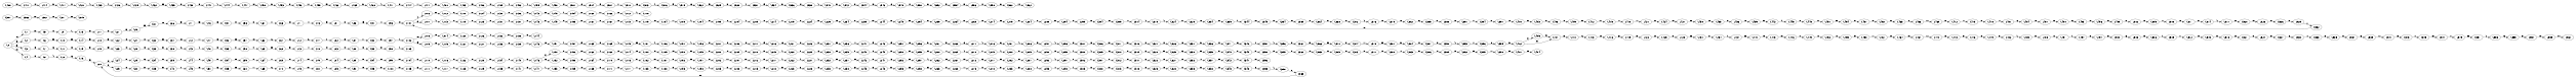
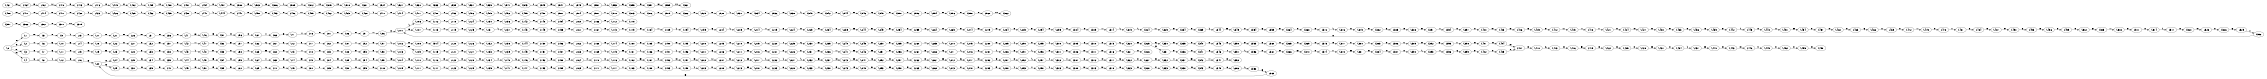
  strict digraph {
    rankdir=LR
    S0
    S1
    S2
    S3
    S4
    S5
    S6
    S7
    S8
    S9
    S10
    S11
    S12
    S13
    S14
    S15
    S16
    S17
    S18
    S19
    S20
    S21
    S22
    S23
    S24
    S25
    S26
    S27
    S28
    S29
    S30
    S31
    S32
    S33
    S34
    S35
    S36
    S37
    S38
    S39
    S40
    S41
    S42
    S43
    S44
    S45
    S46
    S47
    S48
    S49
    S50
    S51
    S52
    S53
    S54
    S55
    S56
    S57
    S58
    S59
    S60
    S61
    S62
    S63
    S64
    S65
    S66
    S67
    S68
    S69
    S70
    S71
    S72
    S73
    S74
    S75
    S76
    S77
    S78
    S79
    S80
    S81
    S82
    S83
    S84
    S85
    S86
    S87
    S88
    S89
    S90
    S91
    S92
    S93
    S94
    S95
    S96
    S97
    S98
    S99
    S100
    S101
    S102
    S103
    S104
    S105
    S106
    S107
    S108
    S109
    S110
    S111
    S112
    S113
    n115 [label=S914]
    S115
    S116
    S117
    S118
    S119
    S120
    S121
    S122
    S123
    S124
    S125
    S126
    S127
    S128
    S129
    S130
    S131
    S132
    S133
    S134
    S135
    S136
    S137
    S138
    S139
    S140
    S141
    S142
    S143
    S144
    S145
    S146
    S147
    S148
    S149
    S150
    S151
    S152
    S153
    S154
    S155
    S156
    S157
    S158
    S159
    S160
    S161
    S162
    S163
    S164
    S165
    S166
    S167
    S168
    S169
    S170
    S171
    S172
    S173
    S174
    S175
    S176
    S177
    S178
    S179
    S180
    S181
    S182
    S183
    S184
    S185
    S186
    S187
    S188
    S189
    S190
    S191
    S192
    S193
    S194
    S195
    S196
    S197
    S198
    S199
    S200
    S201
    S202
    S203
    S204
    S205
    S206
    S207
    S208
    S209
    S210
    S211
    S212
    S213
    S214
    S215
    S216
    S217
    S218
    S219
    S220
    S221
    S222
    S223
    S224
    S225
    S226
    S227
    S228
    S229
    S230
    S231
    S232
    S233
    S234
    S235
    S236
    S237
    S238
    S239
    S240
    S241
    S242
    S243
    S244
    S245
    S246
    S247
    S248
    S249
    S250
    S251
    S252
    S253
    S254
    S255
    S256
    S257
    S258
    S259
    S260
    S261
    S262
    S263
    S264
    S265
    S266
    S267
    S268
    S269
    S270
    S271
    S272
    S273
    S274
    S275
    S276
    S277
    S278
    S279
    S280
    S281
    S282
    S283
    S284
    S285
    S286
    S287
    S288
    S289
    S290
    S291
    S292
    S293
    S294
    S295
    S296
    S297
    S298
    S299
    S300
    S301
    S302
    S303
    S304
    S305
    S306
    S307
    S308
    S309
    S310
    S311
    S312
    S313
    S314
    S315
    S316
    S317
    S318
    S319
    S320
    S321
    S322
    S323
    S324
    S325
    S326
    n328 [label=S627]
    S328
    S329
    S330
    S331
    S332
    S333
    S334
    S335
    S336
    S337
    S338
    S339
    S340
    S341
    S342
    S343
    S344
    S345
    S346
    S347
    S348
    S349
    S350
    S351
    S352
    S353
    S354
    S355
    S356
    S358
    S359
    S360
    S361
    S357
    S362
    S363
    S364
    S365
    S366
    S367
    S368
    S369
    S370
    S371
    S372
    S373
    S374
    S375
    S376
    S377
    S378
    S379
    S380
    S381
    S382
    S383
    S384
    S385
    S386
    S387
    S388
    S389
    S390
    S391
    S392
    S393
    S394
    S395
    S396
    S397
    S398
    S399
    S400
    S401
    S402
    S403
    S404
    S405
    S406
    S407
    S409
    S410
    S408
    S411
    S412
    S413
    S414
    S415
    S416
    S417
    S418
    S419
    S420
    S421
    S422
    S423
    S424
    S425
    S426
    S427
    S428
    S429
    S430
    S431
    S432
    S433
    S434
    S435
    S436
    S437
    S438
    S439
    S440
    S441
    S442
    S443
    S444
    S445
    S446
    S447
    S448
    S449
    S450
    S451
    S452
    S453
    S454
    S455
    S456
    S457
    S458
    S459
    S460
    S461
    S462
    S463
    S464
    S465
    S466
    S467
    S468
    S469
    S470
    S471
    S472
    S473
    S474
    S475
    S476
    S477
    S478
    S479
    S480
    S481
    S482
    S483
    S484
    S485
    S486
    S487
    S488
    S489
    S490
    S491
    S492
    S493
    S494
    S495
    S496
    S497
    S498
    S499
    S500
    S501
    S502
    S503
    S504
    S505
    S506
    S507
    S508
    S509
    S510
    S511
    S512
    S513
    S514
    S515
    S516
    S517
    S518
    S519
    S520
    S521
    S522
    S523
    S524
    S525
    S526
    S527
    S528
    S529
    S530
    S531
    S532
    S533
    S534
    S535
    S536
    S537
    S538
    S539
    S540
    S541
    S542
    S543
    S544
    S545
    S546
    S547
    S548
    S549
    S550
    S551
    S552
    S553
    S554
    S555
    S556
    S557
    S558
    S559
    S560
    S561
    S562
    S0 -> S1 [label=A]
    S0 -> S2 [label=Q]
    S0 -> S3 [label=E]
    S0 -> S4 [label=K]
    S1 -> S5 [label=N]
    S2 -> S6 [label=Y]
    S3 -> S7 [label=P]
    S4 -> S8 [label=C]
    S5 -> S9 [label=L]
    S6 -> S10 [label=E]
    S7 -> S11 [label=G]
    S8 -> S12 [label=S]
    S9 -> S13 [label=S]
    S10 -> S14 [label=E]
    S11 -> S15 [label=Q]
    S12 -> S16 [label=G]
    S13 -> S17 [label=P]
    S14 -> S18 [label=E]
    S15 -> S19 [label=R]
    S16 -> S20 [label=E]
    S17 -> S21 [label=Q]
    S18 -> S22 [label=E]
    S19 -> S23 [label=H]
    S20 -> S24 [label=T]
    S20 -> S25 [label=G]
    S21 -> S26 [label=R]
    S22 -> S27 [label=T]
    S23 -> S28 [label=A]
    S24 -> S29 [label=Q]
    S25 -> S30 [label=L]
    S26 -> S31 [label=H]
    S27 -> S32 [label=L]
    S28 -> S33 [label=P]
    S29 -> S34 [label=G]
    S30 -> S35 [label=K]
    S31 -> S36 [label=Q]
    S32 -> S37 [label=H]
    S33 -> S38 [label=F]
    S34 -> S39 [label=A]
    S35 -> S40 [label=F]
    S36 -> S41 [label=F]
    S37 -> S42 [label=Q]
    S38 -> S43 [label=C]
    S39 -> S44 [label=I]
    S40 -> S45 [label=I]
    S41 -> S46 [label=H]
    S42 -> S47 [label=V]
    S43 -> S48 [label=S]
    S44 -> S49 [label=Q]
    S45 -> S50 [label=R]
    S46 -> S51 [label=F]
    S47 -> S52 [label=R]
    S48 -> S53 [label=D]
    S49 -> S54 [label=E]
    S50 -> S55 [label=E]
    S51 -> S56 [label=A]
    S52 -> S57 [label=E]
    S53 -> S58 [label=L]
    S54 -> S59 [label=K]
    S55 -> S60 [label=E]
    S56 -> S61 [label=L]
    S57 -> S62 [label=K]
    S58 -> S63 [label=Y]
    S59 -> S64 [label=Y]
    S60 -> S65 [label=V]
    S61 -> S66 [label=V]
    S62 -> S67 [label=C]
    S63 -> S68 [label=E]
    S64 -> S69 [label=V]
    S65 -> S70 [label=C]
    S66 -> S71 [label=Q]
    S67 -> S72 [label=G]
    S68 -> S73 [label=R]
    S69 -> S74 [label=R]
    S70 -> S75 [label=R]
    S71 -> S76 [label=V]
    S72 -> S77 [label=C]
    S73 -> S78 [label=V]
    S74 -> S79 [label=H]
    S75 -> S80 [label=N]
    S76 -> S81 [label=R]
    S77 -> S82 [label=I]
    S78 -> S83 [label=A]
    S79 -> S84 [label=E]
    S80 -> S85 [label=I]
    S81 -> S86 [label=L]
    S82 -> S87 [label=Q]
    S83 -> S88 [label=A]
    S84 -> S89 [label=F]
    S85 -> S90 [label=A]
    S86 -> S91 [label=E]
    S87 -> S92 [label=V]
    S88 -> S93 [label=P]
    S89 -> S94 [label=A]
    S90 -> S95 [label=K]
    S91 -> S96 [label=V]
    S92 -> S97 [label=D]
    S93 -> S98 [label=P]
    S94 -> S99 [label=Q]
    S95 -> S100 [label=D]
    S96 -> S101 [label=A]
    S97 -> S102 [label=S]
    S98 -> S103 [label=S]
    S99 -> S104 [label=H]
    S100 -> S105 [label=N]
    S101 -> S106 [label=S]
    S101 -> S107 [label=G]
    S102 -> S108 [label=K]
    S102 -> S109 [label=E]
    S104 -> S110 [label=G]
    S105 -> S111 [label=E]
    S106 -> S112 [label=R]
    S107 -> S113 [label=S]
    S108 -> n115 [label=T]
    S109 -> S115 [label=Q]
    S110 -> S116 [label=A]
    S111 -> S117 [label=K]
    S112 -> S118 [label=C]
    S113 -> S119 [label=Y]
    n115 -> S120 [label=L]
    S115 -> S121 [label=L]
    S116 -> S122 [label=D]
    S117 -> S123 [label=Y]
    S118 -> S124 [label=R]
    S119 -> S125 [label=Q]
    S120 -> S126 [label=D]
    S121 -> S127 [label=R]
    S122 -> S128 [label=T]
    S123 -> S129 [label=N]
    S124 -> S130 [label=S]
    S125 -> S131 [label=Q]
    S126 -> S132 [label=S]
    S127 -> S133 [label=S]
    S128 -> S134 [label=N]
    S129 -> S135 [label=Q]
    S130 -> S136 [label=E]
    S131 -> S137 [label=S]
    S132 -> S138 [label=M]
    S133 -> S139 [label=T]
    S134 -> S140 [label=I]
    S135 -> S141 [label=D]
    S136 -> S142 [label=A]
    S137 -> S143 [label=L]
    S138 -> S144 [label=G]
    S139 -> S145 [label=V]
    S140 -> S146 [label=C]
    S141 -> S147 [label=F]
    S142 -> S148 [label=E]
    S143 -> S149 [label=L]
-   S146 -> S150 [label=L]
+   S144 -> S150 [label=L]
    S145 -> S151 [label=Q]
    S146 -> S152 [label=G]
    S147 -> S153 [label=S]
    S148 -> S154 [label=S]
    S149 -> S155 [label=T]
    S150 -> S156 [label=P]
    S151 -> S157 [label=S]
    S152 -> S158 [label=E]
    S153 -> S159 [label=E]
    S154 -> S160 [label=R]
    S155 -> S161 [label=D]
    S156 -> S162 [label=H]
    S157 -> S163 [label=E]
    S158 -> S164 [label=P]
    S159 -> S165 [label=A]
    S160 -> S166 [label=W]
    S161 -> S167 [label=L]
    S162 -> S168 [label=S]
    S163 -> S169 [label=P]
    S164 -> S170 [label=Y]
    S165 -> S171 [label=P]
    S166 -> S172 [label=A]
    S167 -> S173 [label=D]
    S168 -> S174 [label=K]
    S169 -> S175 [label=S]
    S170 -> S176 [label=L]
    S171 -> S177 [label=A]
    S172 -> S178 [label=S]
    S173 -> S179 [label=L]
    S174 -> S180 [label=Q]
    S175 -> S181 [label=E]
    S176 -> S182 [label=L]
    S177 -> S183 [label=V]
    S179 -> S184 [label=E]
    S180 -> S185 [label=F]
    S181 -> S186 [label=S]
    S182 -> S187 [label=H]
    S183 -> S188 [label=Q]
    S184 -> S189 [label=V]
    S185 -> S190 [label=K]
    S186 -> S191 [label=P]
    S187 -> S192 [label=L]
    S188 -> S193 [label=T]
    S189 -> S194 [label=S]
    S190 -> S195 [label=R]
    S191 -> S196 [label=S]
    S192 -> S197 [label=K]
    S193 -> S198 [label=S]
    S194 -> S199 [label=A]
    S195 -> S200 [label=T]
    S196 -> S201 [label=A]
    S197 -> S202 [label=R]
    S198 -> S203 [label=S]
    S199 -> S204 [label=G]
    S200 -> S205 [label=Q]
    S201 -> S206 [label=G]
    S202 -> S207 [label=W]
    S203 -> S208 [label=L]
    S204 -> S209 [label=S]
    S205 -> S210 [label=T]
    S206 -> S211 [label=Q]
    S207 -> S212 [label=N]
    S208 -> S213 [label=A]
    S209 -> S214 [label=Q]
    S210 -> S215 [label=E]
    S211 -> S216 [label=E]
    S212 -> S217 [label=E]
    S213 -> S218 [label=E]
    S214 -> S219 [label=V]
    S215 -> S220 [label=S]
    S216 -> S221 [label=G]
    S217 -> S222 [label=S]
    S218 -> S223 [label=R]
    S219 -> S224 [label=P]
    S220 -> S225 [label=I]
    S221 -> S226 [label=L]
    S222 -> S227 [label=S]
    S223 -> S228 [label=C]
    S224 -> S229 [label=A]
    S225 -> S230 [label=C]
    S226 -> S231 [label=L]
    S227 -> S232 [label=S]
    S228 -> S233 [label=Q]
    S229 -> S234 [label=Q]
    S230 -> S235 [label=H]
    S231 -> S236 [label=H]
    S232 -> S237 [label=E]
    S233 -> S238 [label=V]
    S234 -> S239 [label=L]
    S235 -> S240 [label=I]
    S236 -> S241 [label=V]
    S237 -> S242 [label=K]
    S238 -> S243 [label=E]
    S239 -> S244 [label=H]
    S240 -> S245 [label=C]
    S241 -> S246 [label=E]
    S242 -> S247 [label=E]
    S243 -> S248 [label=F]
    S244 -> S249 [label=F]
    S245 -> S250 [label=D]
    S246 -> S251 [label=E]
    S247 -> S252 [label=G]
    S248 -> S253 [label=N]
    S249 -> S254 [label=E]
    S250 -> S255 [label=D]
    S251 -> S256 [label=Q]
    S252 -> S257 [label=K]
    S253 -> S258 [label=H]
    S254 -> S259 [label=L]
    S255 -> S260 [label=N]
    S256 -> S261 [label=D]
    S257 -> S262 [label=S]
    S258 -> S263 [label=F]
    S259 -> S264 [label=A]
    S260 -> S265 [label=V]
    S261 -> S266 [label=R]
    S262 -> S267 [label=K]
    S263 -> S268 [label=A]
    S264 -> S269 [label=K]
    S265 -> S270 [label=S]
    S266 -> S271 [label=G]
    S267 -> S272 [label=H]
    S268 -> S273 [label=V]
    S269 -> S274 [label=P]
    S270 -> S275 [label=V]
    S271 -> S276 [label=S]
    S272 -> S277 [label=G]
    S273 -> S278 [label=L]
    S274 -> S279 [label=H]
    S275 -> S280 [label=S]
    S276 -> S281 [label=G]
    S277 -> S282 [label=K]
    S278 -> S283 [label=D]
    S279 -> S284 [label=R]
    S280 -> S285 [label=R]
    S281 -> S286 [label=S]
    S282 -> S287 [label=Q]
    S283 -> S288 [label=E]
    S284 -> S289 [label=P]
    S285 -> S290 [label=S]
    S286 -> S291 [label=F]
    S287 -> S292 [label=T]
    S288 -> S293 [label=S]
    S289 -> S294 [label=D]
    S290 -> S295 [label=L]
    S291 -> S296 [label=S]
    S292 -> S297 [label=S]
    S293 -> S298 [label=I]
    S294 -> S299 [label=L]
    S295 -> S300 [label=S]
    S296 -> S301 [label=T]
    S297 -> S302 [label=I]
    S298 -> S303 [label=S]
    S299 -> S304 [label=A]
    S300 -> S305 [label=S]
    S301 -> S306 [label=P]
    S302 -> S307 [label=V]
    S303 -> S308 [label=T]
    S304 -> S309 [label=Q]
    S305 -> S310 [label=G]
    S306 -> S311 [label=N]
    S307 -> S312 [label=P]
    S308 -> S313 [label=N]
    S309 -> S314 [label=V]
    S310 -> S315 [label=L]
    S311 -> S316 [label=N]
    S312 -> S317 [label=A]
    S313 -> S318 [label=N]
    S314 -> S319 [label=S]
    S315 -> S320 [label=C]
    S316 -> S321 [label=L]
    S317 -> S322 [label=G]
    S318 -> S323 [label=P]
    S319 -> S324 [label=S]
    S320 -> S325 [label=H]
    S321 -> S326 [label=T]
    S322 -> n328 [label=L]
    S323 -> S328 [label=K]
    S324 -> S329 [label=W]
    S325 -> S330 [label=G]
-   S326 -> S331 [label=K]
+   S325 -> S331 [label=K]
    n328 -> S332 [label=F]
    S328 -> S333 [label=L]
    S329 -> S334 [label=P]
    S330 -> S335 [label=N]
    S331 -> S336 [label=D]
    S332 -> S337 [label=I]
    S333 -> S338 [label=N]
    S334 -> S339 [label=T]
    S335 -> S340 [label=L]
    S336 -> S341 [label=A]
    S337 -> S342 [label=H]
    S338 -> S343 [label=K]
    S339 -> S344 [label=S]
    S340 -> S345 [label=L]
    S341 -> S346 [label=G]
    S342 -> S347 [label=V]
    S343 -> S348 [label=A]
    S344 -> S349 [label=H]
    S345 -> S350 [label=D]
    S346 -> S351 [label=I]
    S347 -> S352 [label=K]
    S348 -> S353 [label=C]
    S349 -> S354 [label=L]
    S350 -> S355 [label=P]
    S351 -> S356 [label=S]
    S353 -> S358 [label=S]
    S354 -> S359 [label=E]
    S355 -> S360 [label=P]
    S356 -> S361 [label=L]
    S358 -> S363 [label=G]
    S359 -> S364 [label=P]
    S360 -> S365 [label=A]
    S361 -> S366 [label=R]
    S357 -> S362 [label=R]
    S362 -> S367 [label=N]
    S363 -> S20 [label=E]
    S364 -> S368 [label=L]
    S365 -> S369 [label=A]
    S366 -> S370 [label=H]
    S367 -> S371 [label=T]
    S368 -> S372 [label=D]
    S369 -> S373 [label=A]
    S370 -> S374 [label=L]
    S371 -> S375 [label=M]
    S372 -> S376 [label=S]
    S373 -> S377 [label=D]
    S374 -> S378 [label=V]
    S376 -> S379 [label=T]
    S377 -> S380 [label=L]
    S378 -> S381 [label=H]
    S379 -> S382 [label=P]
    S380 -> S383 [label=I]
    S381 -> S384 [label=N]
    S382 -> S385 [label=G]
    S383 -> S386 [label=Q]
    S384 -> S387 [label=A]
    S385 -> S388 [label=D]
    S386 -> S389 [label=Y]
    S387 -> S390 [label=L]
    S388 -> S391 [label=R]
    S389 -> S392 [label=D]
    S390 -> S393 [label=S]
    S391 -> S394 [label=V]
    S392 -> S395 [label=E]
    S393 -> S396 [label=V]
    S394 -> S397 [label=L]
    S395 -> S398 [label=V]
    S396 -> S399 [label=C]
    S397 -> S400 [label=L]
    S398 -> S401 [label=N]
    S399 -> S402 [label=D]
    S400 -> S403 [label=N]
    S401 -> S404 [label=K]
    S402 -> S405 [label=L]
    S403 -> S406 [label=R]
-   S402 -> S407 [label=N]
+   S404 -> S407 [label=N]
    S405 -> S407 [label=G]
    S406 -> S409 [label=F]
    S407 -> S410 [label=K]
    S409 -> S412 [label=D]
    S410 -> S413 [label=C]
    S408 -> S411 [label=K]
    S411 -> S414 [label=A]
    S412 -> S415 [label=W]
    S413 -> S416 [label=K]
    S414 -> S417 [label=K]
    S415 -> S418 [label=V]
    S416 -> S419 [label=E]
    S417 -> S420 [label=A]
    S418 -> S421 [label=V]
    S419 -> S422 [label=D]
    S420 -> S423 [label=S]
    S421 -> S424 [label=A]
    S422 -> S425 [label=K]
    S423 -> S426 [label=S]
    S424 -> S427 [label=K]
    S425 -> S428 [label=L]
    S426 -> S429 [label=A]
    S427 -> S430 [label=N]
    S428 -> S431 [label=H]
    S429 -> S432 [label=S]
    S430 -> S433 [label=Q]
    S431 -> S434 [label=L]
    S432 -> S435 [label=E]
    S433 -> S436 [label=T]
    S434 -> S437 [label=S]
    S435 -> S438 [label=T]
    S436 -> S439 [label=F]
    S437 -> S440 [label=H]
    S438 -> S441 [label=T]
    S439 -> S442 [label=R]
    S440 -> S443 [label=Q]
    S441 -> S444 [label=S]
    S442 -> S445 [label=S]
    S443 -> S446 [label=N]
    S444 -> S447 [label=V]
    S445 -> S448 [label=L]
    S446 -> S449 [label=Y]
    S447 -> S450 [label=K]
    S448 -> S451 [label=W]
    S449 -> S452 [label=L]
    S450 -> S453 [label=D]
    S451 -> S454 [label=H]
    S452 -> S455 [label=L]
    S453 -> S456 [label=L]
    S454 -> S457 [label=L]
    S455 -> S458 [label=Q]
    S456 -> S459 [label=W]
    S457 -> S460 [label=A]
-   S458 -> S461 [label=V]
    S459 -> S462 [label=H]
    S460 -> S463 [label=A]
    S461 -> S464 [label=K]
    S462 -> S465 [label=C]
    S463 -> S466 [label=G]
    S464 -> S467 [label=K]
    S465 -> S468 [label=D]
    S466 -> S469 [label=W]
    S467 -> S470 [label=W]
    S468 -> S471 [label=S]
    S469 -> S472 [label=L]
    S470 -> S473 [label=P]
    S471 -> S474 [label=L]
    S472 -> S475 [label=V]
    S473 -> S476 [label=D]
    S474 -> S477 [label=V]
    S475 -> S478 [label=L]
    S476 -> S479 [label=T]
    S477 -> S480 [label=R]
    S478 -> S481 [label=V]
    S479 -> S482 [label=T]
    S480 -> S483 [label=C]
    S481 -> S484 [label=G]
    S482 -> S485 [label=S]
    S483 -> S486 [label=H]
    S484 -> S487 [label=R]
    S485 -> S488 [label=M]
    S486 -> S489 [label=A]
    S487 -> S490 [label=Q]
    S488 -> S491 [label=L]
    S489 -> S492 [label=S]
    S490 -> S493 [label=G]
    S491 -> S494 [label=S]
    S492 -> S495 [label=S]
    S493 -> S496 [label=R]
    S494 -> S497 [label=T]
    S495 -> S498 [label=G]
    S496 -> S499 [label=P]
    S497 -> S500 [label=P]
    S498 -> S501 [label=A]
    S499 -> S502 [label=Q]
    S500 -> S503 [label=E]
    S501 -> S504 [label=G]
    S502 -> S505 [label=E]
    S503 -> S506 [label=Q]
    S504 -> S507 [label=F]
    S505 -> S508 [label=V]
    S506 -> S509 [label=S]
    S507 -> S510 [label=V]
    S508 -> S511 [label=R]
    S509 -> S512 [label=V]
    S510 -> S513 [label=G]
    S511 -> S514 [label=L]
    S512 -> S515 [label=M]
    S513 -> S516 [label=S]
    S514 -> S517 [label=S]
    S515 -> S518 [label=M]
    S516 -> S519 [label=E]
    S517 -> S520 [label=A]
    S518 -> S521 [label=K]
    S519 -> S522 [label=G]
    S520 -> S523 [label=K]
    S521 -> S524 [label=L]
    S522 -> S525 [label=E]
    S523 -> S526 [label=L]
    S524 -> S527 [label=P]
    S525 -> S528 [label=T]
    S526 -> S529 [label=E]
    S527 -> S530 [label=G]
    S528 -> S531 [label=S]
    S529 -> S532 [label=V]
    S530 -> S533 [label=I]
    S531 -> S534 [label=E]
    S532 -> S101 [label=A]
    S533 -> S535 [label=P]
    S534 -> S536 [label=P]
    S535 -> S537 [label=A]
    S536 -> S538 [label=A]
    S537 -> S539 [label=G]
    S538 -> S540 [label=S]
    S539 -> S541 [label=W]
    S540 -> S542 [label=N]
    S541 -> S543 [label=F]
    S542 -> S544 [label=L]
    S543 -> S545 [label=I]
    S544 -> S546 [label=R]
    S545 -> S547 [label=H]
    S546 -> S548 [label=G]
    S547 -> S549 [label=I]
    S548 -> S550 [label=L]
    S549 -> S551 [label=E]
    S550 -> S552 [label=Q]
    S551 -> S553 [label=S]
    S552 -> S554 [label=F]
    S553 -> S555 [label=G]
    S554 -> S556 [label=R]
    S555 -> S557 [label=R]
    S556 -> S558 [label=L]
    S557 -> S559 [label=N]
    S558 -> S560 [label=Q]
    S559 -> S561 [label=M]
    S560 -> S562 [label=M]
  }
